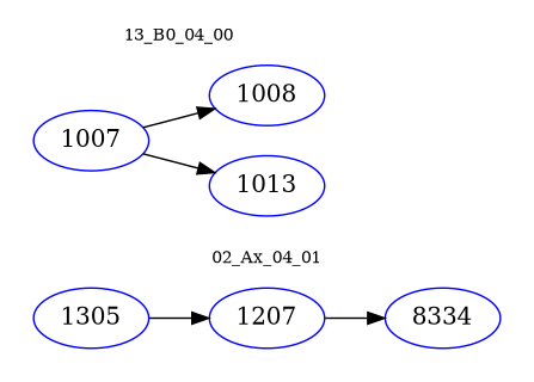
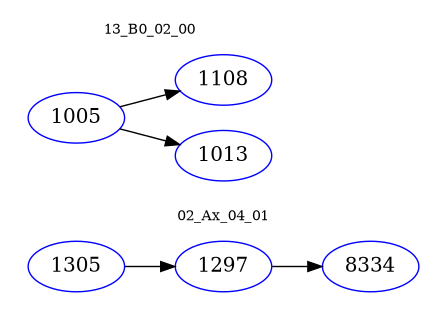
  digraph {
    rankdir=LR
    node [color=blue]
    edge [color=black]
-   n1 [label=1207]
+   n1 [label=1297]
    n2 [label=1305]
    n3 [label=8334]
-   n4 [label=1007]
+   n4 [label=1005]
    n5 [label=1013]
-   n6 [label=1008]
+   n6 [label=1108]
    subgraph cluster_1 {
      color=white
      fontsize=10
      label="02_Ax_04_01"
      n1
      n2
      n3
    }
    subgraph cluster_2 {
      color=white
      fontsize=10
-     label="13_B0_04_00"
+     label="13_B0_02_00"
      n4
      n5
      n6
    }
    n1 -> n3
    n2 -> n1
    n4 -> n5
    n4 -> n6
  }
